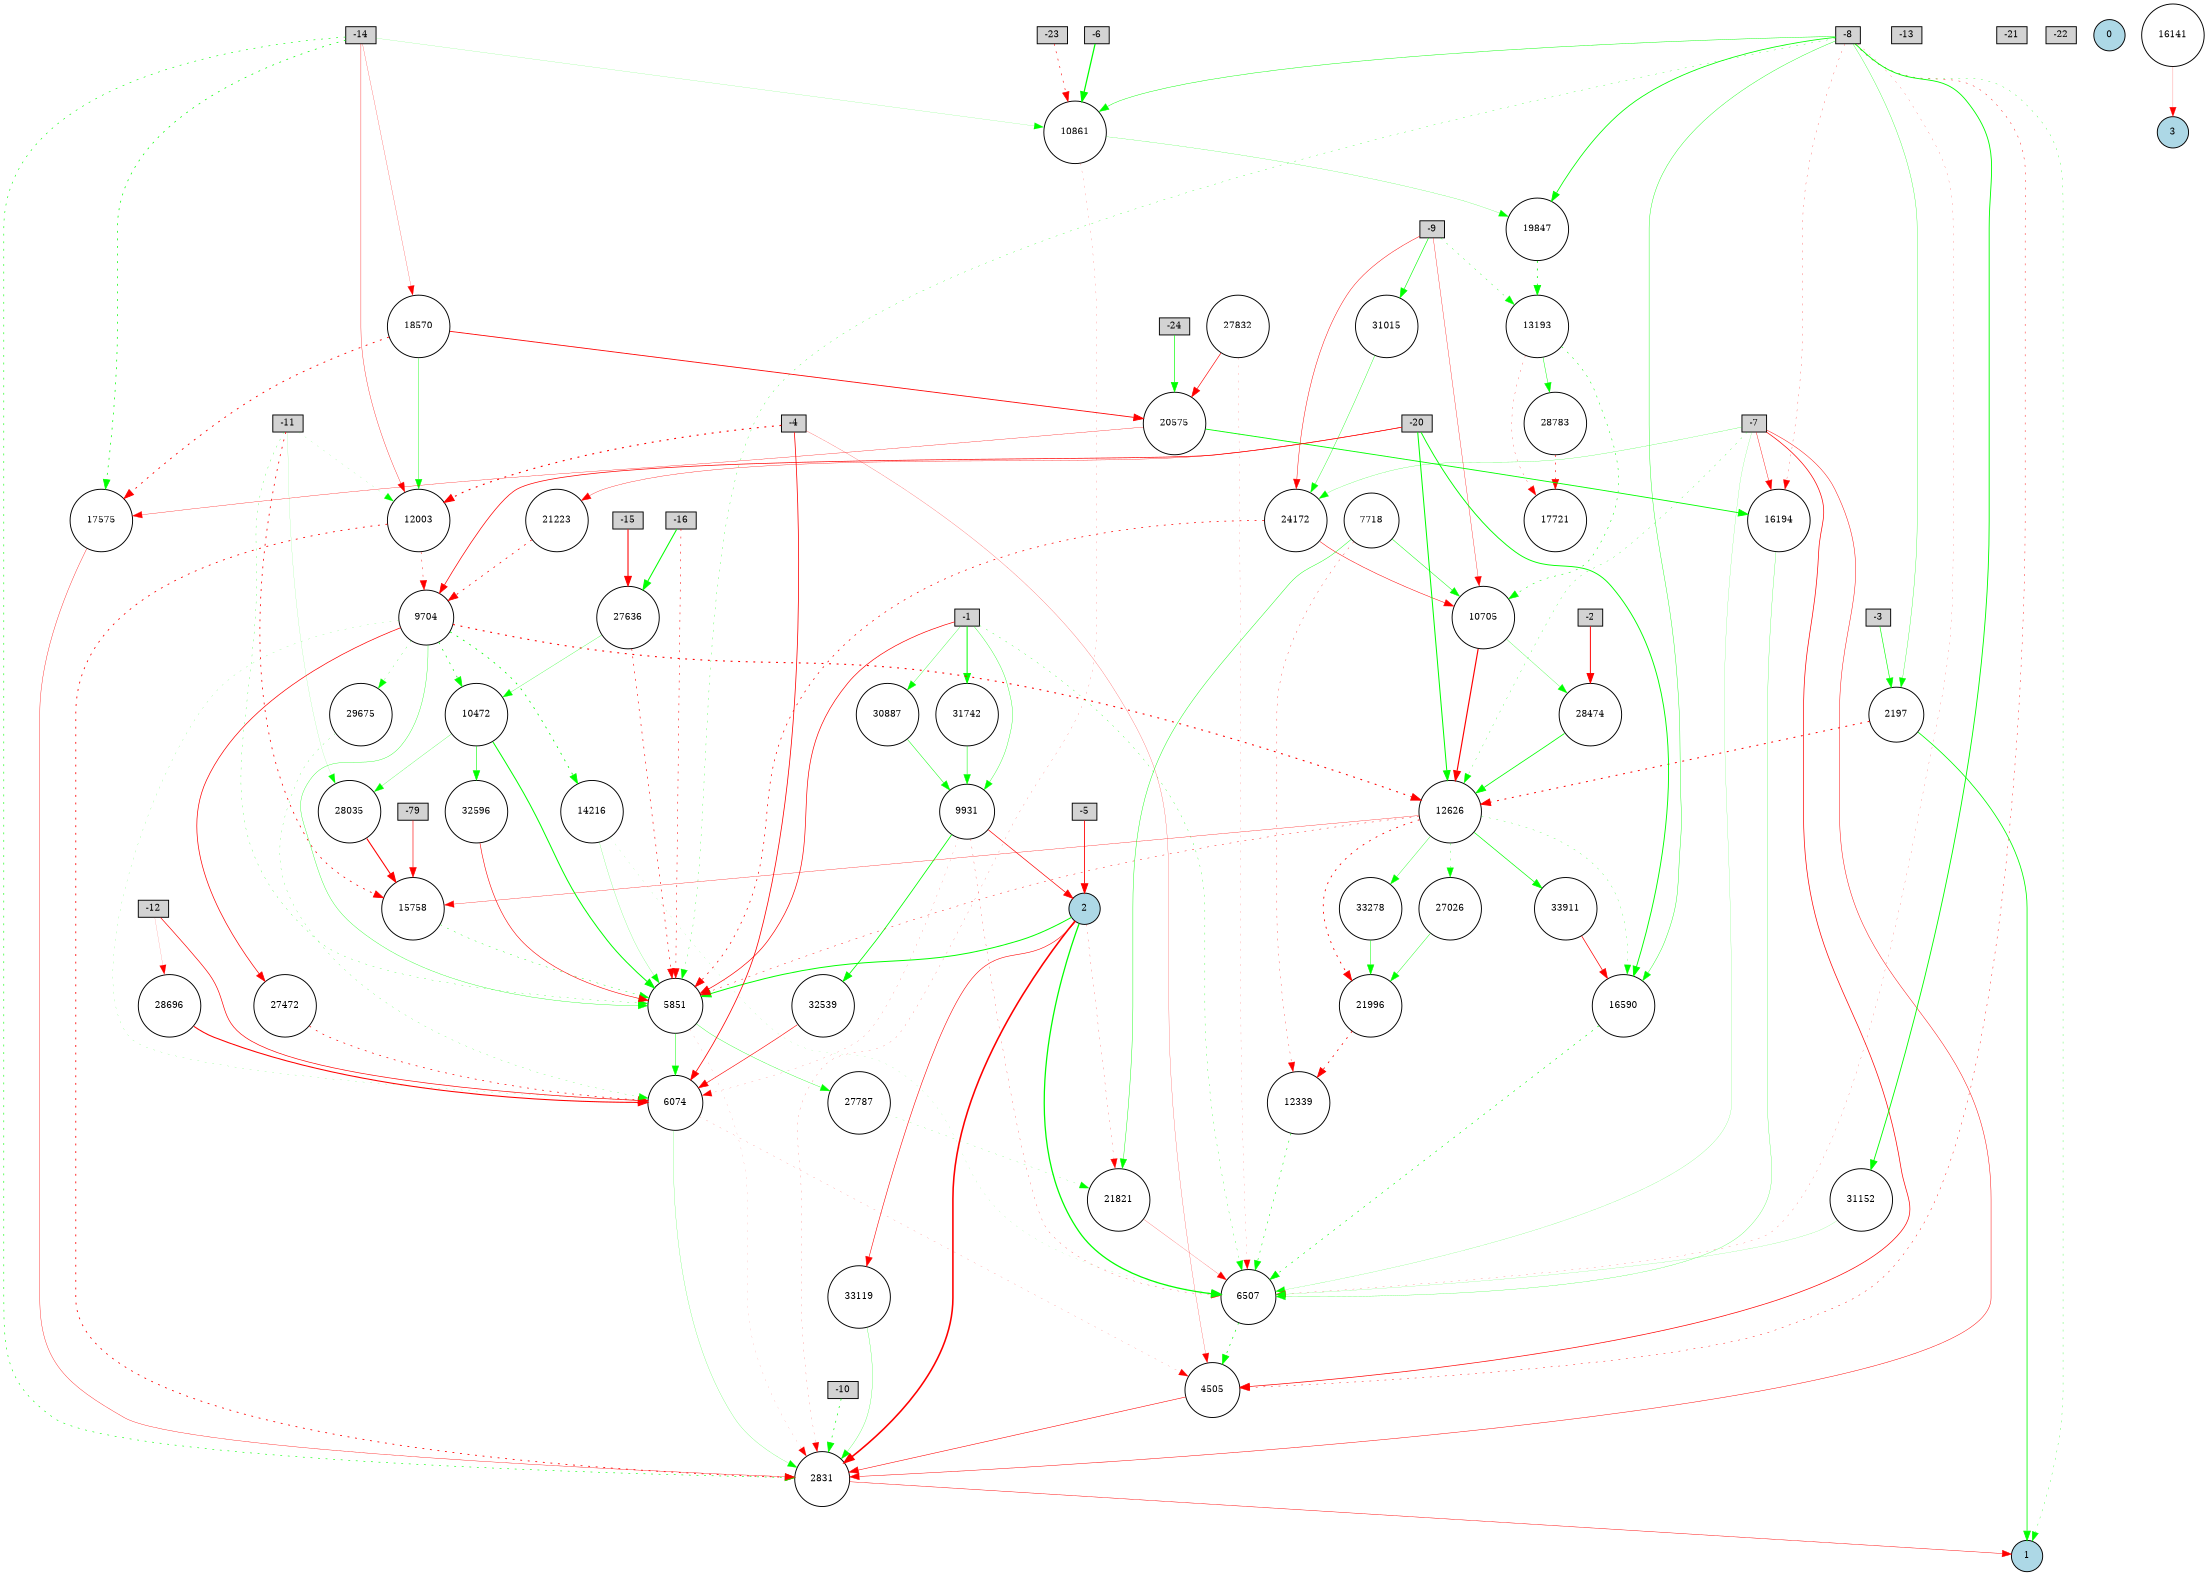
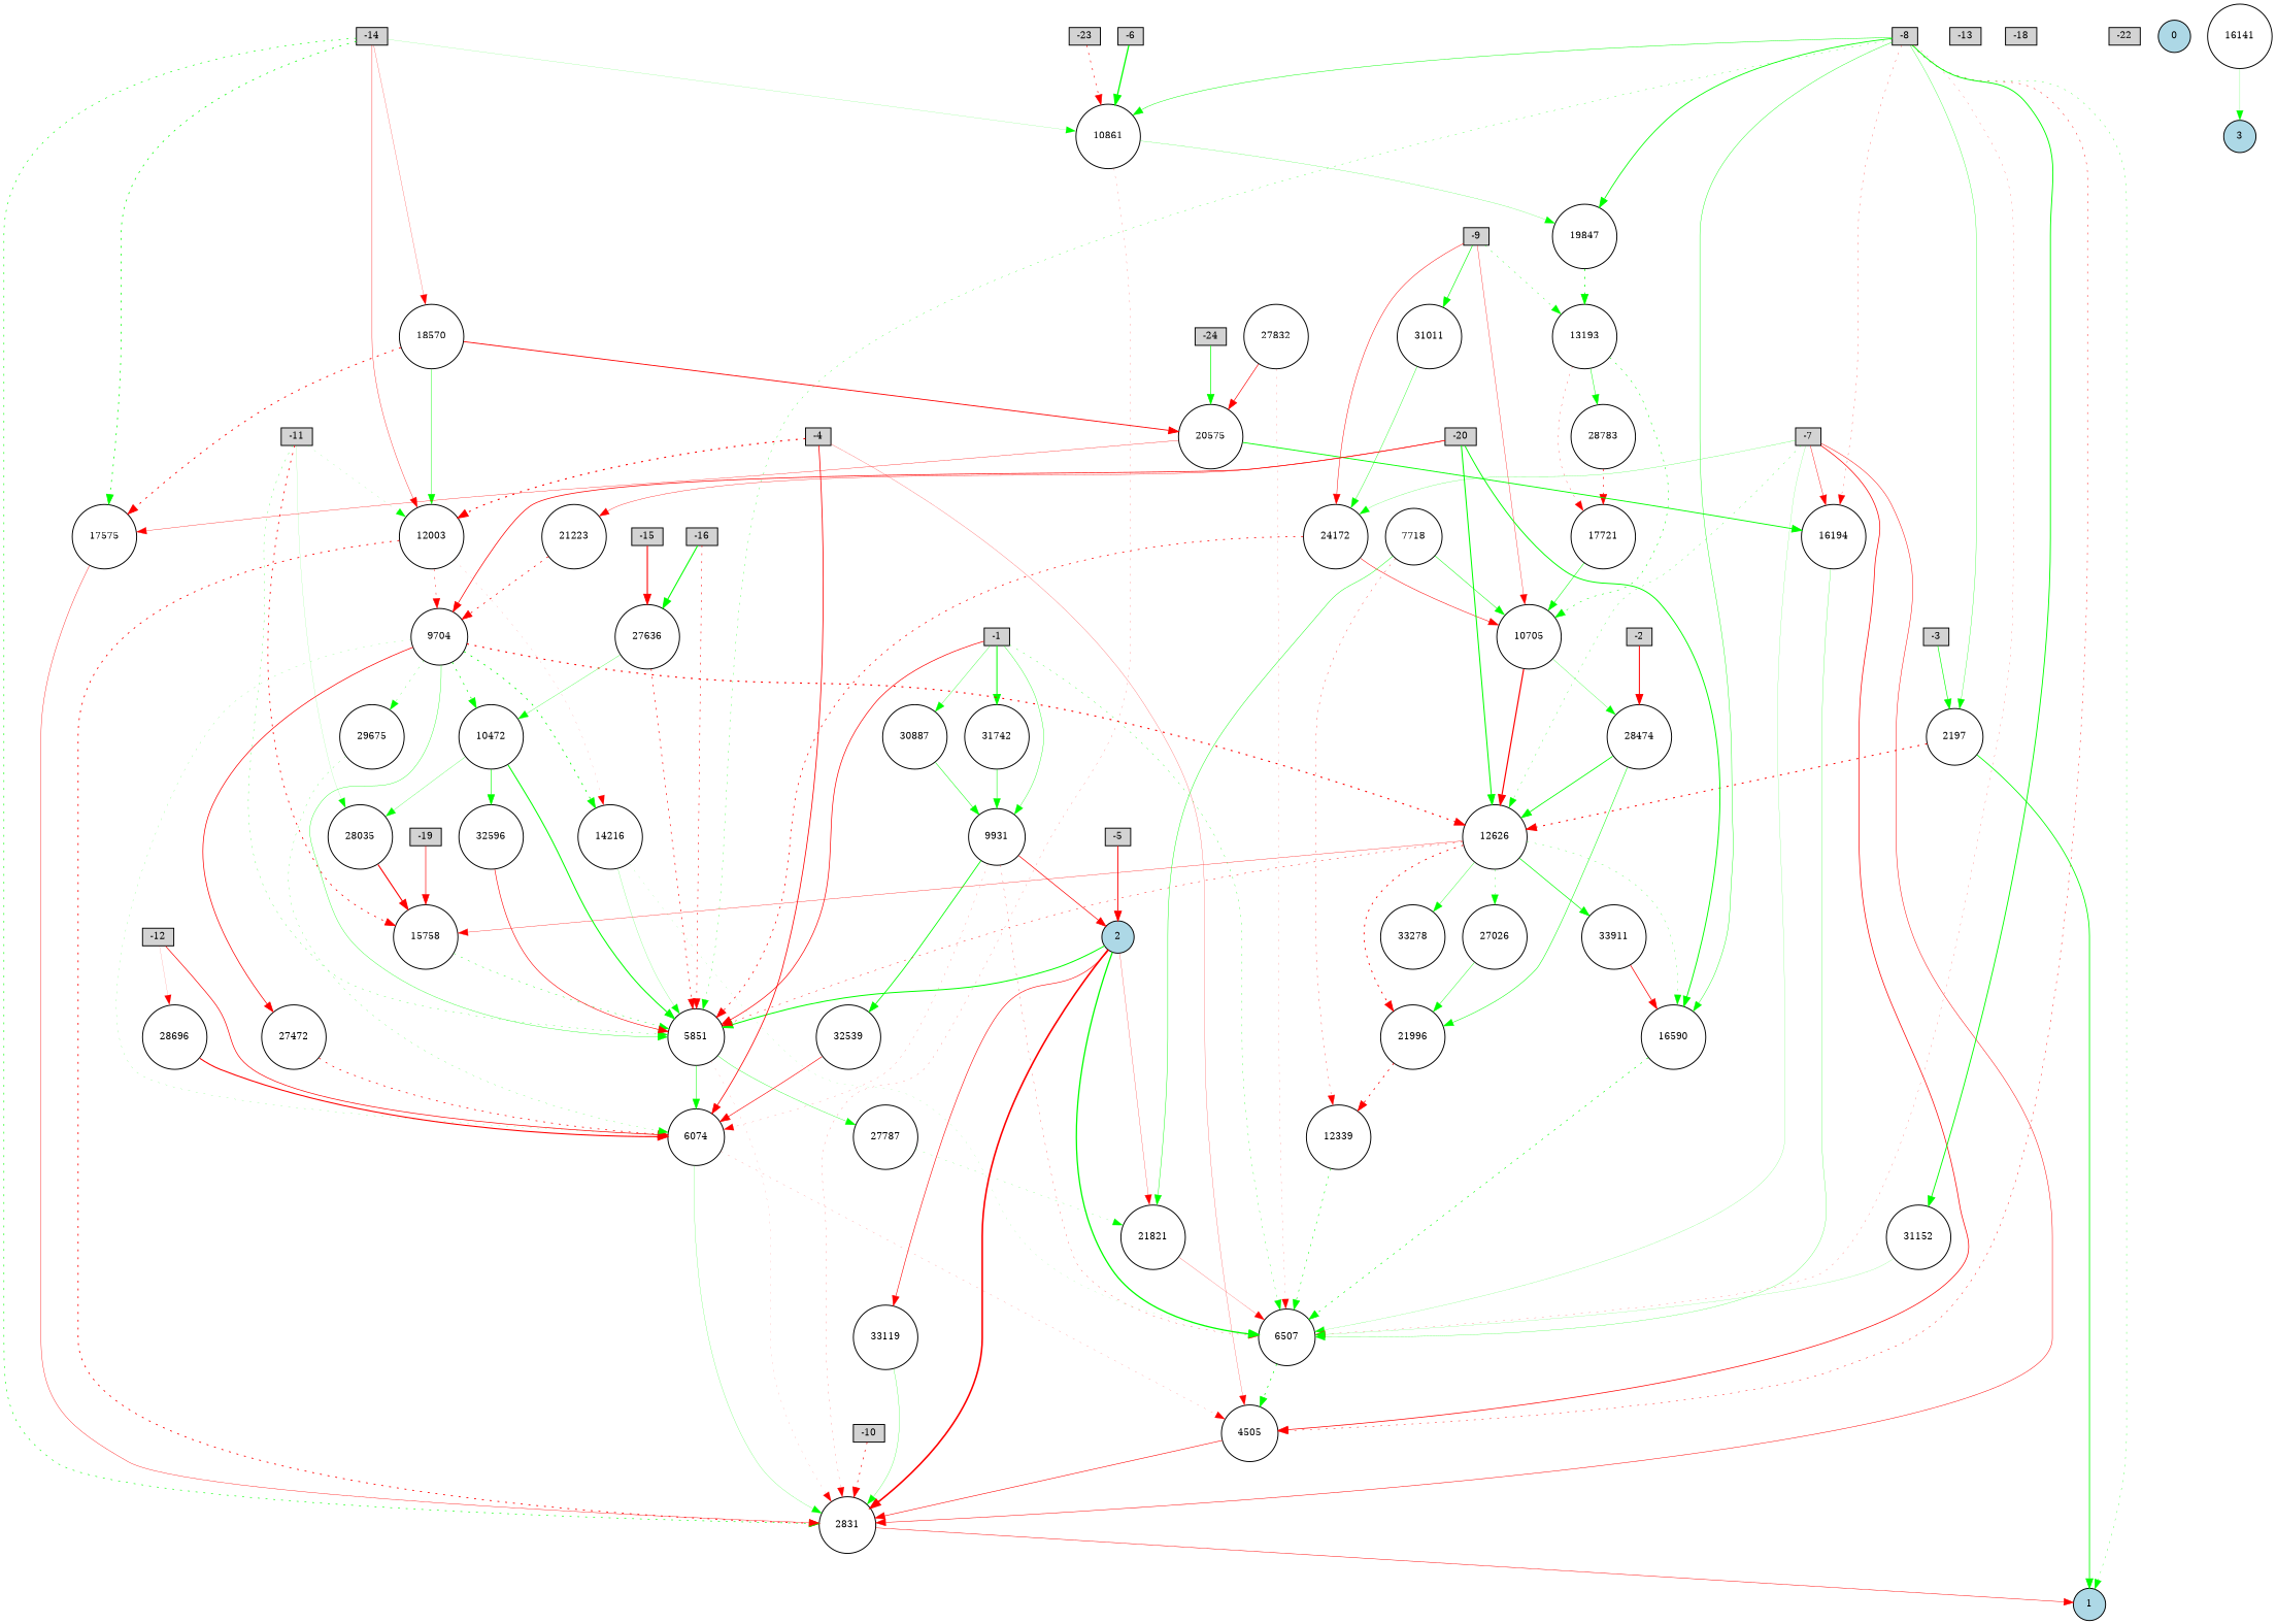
  digraph {
    node [fillcolor=white fontsize=9 shape=circle style=filled]
    edge [color=green style=solid]
    -1 [fillcolor=lightgray height=0.2 shape=box width=0.2]
    30887 [height=0.2 width=0.2]
    9931 [height=0.2 width=0.2]
    5851 [height=0.2 width=0.2]
    6507 [height=0.2 width=0.2]
    31742 [height=0.2 width=0.2]
    6074 [height=0.2 width=0.2]
    2 [fillcolor=lightblue height=0.2 width=0.2]
    n9 [height=0.2 label=32539 width=0.2]
    2831 [height=0.2 width=0.2]
    27787 [height=0.2 width=0.2]
    4505 [height=0.2 width=0.2]
    -2 [fillcolor=lightgray height=0.2 shape=box width=0.2]
    28474 [height=0.2 width=0.2]
    12626 [height=0.2 width=0.2]
    -3 [fillcolor=lightgray height=0.2 shape=box width=0.2]
    2197 [height=0.2 width=0.2]
    1 [fillcolor=lightblue height=0.2 width=0.2]
    -4 [fillcolor=lightgray height=0.2 shape=box width=0.2]
    12003 [height=0.2 width=0.2]
    9704 [height=0.2 width=0.2]
    14216 [height=0.2 width=0.2]
    -5 [fillcolor=lightgray height=0.2 shape=box width=0.2]
    21821 [height=0.2 width=0.2]
    33119 [height=0.2 width=0.2]
    -6 [fillcolor=lightgray height=0.2 shape=box width=0.2]
    10861 [height=0.2 width=0.2]
    19847 [height=0.2 width=0.2]
    -7 [fillcolor=lightgray height=0.2 shape=box width=0.2]
    16194 [height=0.2 width=0.2]
    24172 [height=0.2 width=0.2]
    16590 [height=0.2 width=0.2]
    15758 [height=0.2 width=0.2]
    33278 [height=0.2 width=0.2]
    21996 [height=0.2 width=0.2]
    27026 [height=0.2 width=0.2]
    33911 [height=0.2 width=0.2]
    10705 [height=0.2 width=0.2]
    -8 [fillcolor=lightgray height=0.2 shape=box width=0.2]
    31152 [height=0.2 width=0.2]
    13193 [height=0.2 width=0.2]
    -9 [fillcolor=lightgray height=0.2 shape=box width=0.2]
-   31011 [height=0.2 width=0.2 label=31015]
+   31011 [height=0.2 width=0.2]
    17721 [height=0.2 width=0.2]
    28783 [height=0.2 width=0.2]
    -10 [fillcolor=lightgray height=0.2 shape=box width=0.2]
    -11 [fillcolor=lightgray height=0.2 shape=box width=0.2]
    28035 [height=0.2 width=0.2]
    -12 [fillcolor=lightgray height=0.2 shape=box width=0.2]
    28696 [height=0.2 width=0.2]
    -13 [fillcolor=lightgray height=0.2 shape=box width=0.2]
    -14 [fillcolor=lightgray height=0.2 shape=box width=0.2]
    18570 [height=0.2 width=0.2]
    17575 [height=0.2 width=0.2]
    20575 [height=0.2 width=0.2]
    -15 [fillcolor=lightgray height=0.2 shape=box width=0.2]
    27636 [height=0.2 width=0.2]
    10472 [height=0.2 width=0.2]
    -16 [fillcolor=lightgray height=0.2 shape=box width=0.2]
    27472 [height=0.2 width=0.2]
    29675 [height=0.2 width=0.2]
-   -19 [fillcolor=lightgray height=0.2 shape=box width=0.2 label=-79]
+   -18 [fillcolor=lightgray height=0.2 shape=box width=0.2]
+   -19 [fillcolor=lightgray height=0.2 shape=box width=0.2]
    -20 [fillcolor=lightgray height=0.2 shape=box width=0.2]
    21223 [height=0.2 width=0.2]
-   -21 [fillcolor=lightgray height=0.2 shape=box width=0.2]
    -22 [fillcolor=lightgray height=0.2 shape=box width=0.2]
    -23 [fillcolor=lightgray height=0.2 shape=box width=0.2]
    -24 [fillcolor=lightgray height=0.2 shape=box width=0.2]
    0 [fillcolor=lightblue height=0.2 width=0.2]
    3 [fillcolor=lightblue height=0.2 width=0.2]
    12339 [height=0.2 width=0.2]
    16141 [height=0.2 width=0.2]
    7718 [height=0.2 width=0.2]
    27832 [height=0.2 width=0.2]
    32596 [height=0.2 width=0.2]
    -1 -> 30887 [penwidth=0.3298833636729567]
    -1 -> 9931 [penwidth=0.36301296253100257]
    -1 -> 5851 [color=red penwidth=0.7139877465601693]
    -1 -> 6507 [penwidth=0.3379003648463912 style=dotted]
    -1 -> 31742 [penwidth=1.020541676475033]
    30887 -> 9931 [penwidth=0.5169582619904045]
    9931 -> 6507 [color=red penwidth=0.2683158732986527 style=dotted]
    9931 -> 6074 [color=red penwidth=0.1659692745113002 style=dotted]
    9931 -> 2 [color=red penwidth=0.7124455705872866]
    9931 -> n9 [penwidth=0.8641131283069279]
    5851 -> 6074 [penwidth=0.4980656869763598]
    5851 -> 2831 [color=red penwidth=0.11048556438372693 style=dotted]
    5851 -> 27787 [penwidth=0.354266942595436]
    6507 -> 4505 [penwidth=0.7300931602500313 style=dotted]
    31742 -> 9931 [penwidth=0.5239587614553708]
    6074 -> 2831 [penwidth=0.20891306661758086]
    6074 -> 4505 [color=red penwidth=0.16022208892063927 style=dotted]
    2 -> 5851 [penwidth=1.0380103129525229]
    2 -> 6507 [penwidth=1.3337196357345742]
    2 -> 2831 [color=red penwidth=1.6680532489543047]
-   2 -> 21821 [color=red penwidth=0.2476744116982632 style=dotted]
+   2 -> 21821 [color=red penwidth=0.2476744116982632]
    2 -> 33119 [color=red penwidth=0.5993092003412529]
    n9 -> 6074 [color=red penwidth=0.6320869734320946]
    2831 -> 1 [color=red penwidth=0.46283450435872375]
    27787 -> 21821 [penwidth=0.18146065727258004 style=dotted]
    4505 -> 2831 [color=red penwidth=0.5721311088690234]
    -2 -> 28474 [color=red penwidth=1.0305679889850168]
    28474 -> 12626 [penwidth=0.8466689684034953]
    12626 -> 5851 [color=red penwidth=0.46764666892061557 style=dotted]
    12626 -> 16590 [penwidth=0.28513962770429113 style=dotted]
    12626 -> 15758 [color=red penwidth=0.34097541243284346]
    12626 -> 33278 [penwidth=0.3702189705342802]
    12626 -> 21996 [color=red penwidth=0.9049056598887475 style=dotted]
    12626 -> 27026 [penwidth=0.35718730486318107 style=dotted]
    12626 -> 33911 [penwidth=0.7081322239780293]
    -3 -> 2197 [penwidth=0.6447075023614999]
    2197 -> 12626 [color=red penwidth=1.0554712165119469 style=dotted]
    2197 -> 1 [penwidth=0.8493543506711522]
    -4 -> 6074 [color=red penwidth=0.8129044495123586]
    -4 -> 4505 [color=red penwidth=0.2240012679472187]
    -4 -> 12003 [color=red penwidth=1.179620674726105 style=dotted]
    12003 -> 2831 [color=red penwidth=0.8948511117476078 style=dotted]
    12003 -> 9704 [color=red penwidth=0.4691112052228751 style=dotted]
+   12003 -> 14216 [color=red penwidth=0.11266170568464377 style=dotted]
    9704 -> 5851 [penwidth=0.3536932523868822]
    9704 -> 6074 [penwidth=0.17209628432348484 style=dotted]
    9704 -> 12626 [color=red penwidth=1.148681254418955 style=dotted]
    9704 -> 14216 [penwidth=0.8468522812546996 style=dotted]
    9704 -> 10472 [penwidth=0.7199777249158187 style=dotted]
    9704 -> 27472 [color=red penwidth=0.7409359089630565]
    9704 -> 29675 [penwidth=0.27642881215681625 style=dotted]
    14216 -> 5851 [penwidth=0.19073088715197695]
    14216 -> 6507 [penwidth=0.11051432115393608 style=dotted]
    -5 -> 2 [color=red penwidth=0.904464579074132]
    21821 -> 6507 [color=red penwidth=0.21757800629640459]
    33119 -> 2831 [penwidth=0.26619787554857943]
    -6 -> 10861 [penwidth=1.299094326252229]
    10861 -> 2831 [color=red penwidth=0.187563512780978 style=dotted]
    10861 -> 19847 [penwidth=0.22242417300689138]
    19847 -> 13193 [penwidth=0.8251810678533875 style=dotted]
    -7 -> 6507 [penwidth=0.16799925059074927]
    -7 -> 2831 [color=red penwidth=0.4948945072855596]
    -7 -> 4505 [color=red penwidth=0.7348014439276663]
    -7 -> 12626 [penwidth=0.30031170449562283 style=dotted]
    -7 -> 16194 [color=red penwidth=0.4286595769885384]
    -7 -> 24172 [penwidth=0.24087681622409807]
    16194 -> 6507 [penwidth=0.2533650052947834]
    24172 -> 5851 [color=red penwidth=0.7748051410133684 style=dotted]
    24172 -> 10705 [color=red penwidth=0.5260309683552504]
    16590 -> 6507 [penwidth=0.6440520956216578 style=dotted]
    15758 -> 5851 [penwidth=0.4210757019754181 style=dotted]
-   33278 -> 21996 [penwidth=0.5194914931725323]
+   28474 -> 21996 [penwidth=0.5194914931725323]
    21996 -> 12339 [color=red penwidth=0.8456932436439307 style=dotted]
    27026 -> 21996 [penwidth=0.42235825283084516]
    33911 -> 16590 [color=red penwidth=0.7516471750403678]
    10705 -> 28474 [penwidth=0.296490627101225]
    10705 -> 12626 [color=red penwidth=1.2223260124389694]
    -8 -> 5851 [penwidth=0.32284804348107704 style=dotted]
    -8 -> 6507 [color=red penwidth=0.20757573656852613 style=dotted]
    -8 -> 4505 [color=red penwidth=0.4647002090853819 style=dotted]
    -8 -> 2197 [penwidth=0.32293685064594696]
    -8 -> 1 [penwidth=0.3328806815012575 style=dotted]
    -8 -> 10861 [penwidth=0.4674556803076232]
    -8 -> 19847 [penwidth=0.861471906634348]
    -8 -> 16194 [color=red penwidth=0.2806139377324039 style=dotted]
    -8 -> 16590 [penwidth=0.41045946660462074]
    -8 -> 31152 [penwidth=0.9306285235813085]
    31152 -> 6507 [penwidth=0.15280599110118864]
    13193 -> 10705 [penwidth=0.5417593458623584 style=dotted]
    13193 -> 17721 [color=red penwidth=0.28397658410056503 style=dotted]
    13193 -> 28783 [penwidth=0.48064722703371787]
    -9 -> 24172 [color=red penwidth=0.4916188847987857]
    -9 -> 10705 [color=red penwidth=0.35329165058479284]
    -9 -> 13193 [penwidth=0.37436860054793686 style=dotted]
    -9 -> 31011 [penwidth=0.6448571606141302]
    31011 -> 24172 [penwidth=0.39079426167024234]
+   17721 -> 10705 [penwidth=0.5306550853406196]
    28783 -> 17721 [color=red penwidth=0.6838388655675278 style=dotted]
-   -10 -> 2831 [penwidth=0.721400884999579 style=dotted]
+   -10 -> 2831 [color=red penwidth=0.721400884999579 style=dotted]
    -11 -> 5851 [penwidth=0.2942970574457552 style=dotted]
    -11 -> 12003 [penwidth=0.13641903785101028 style=dotted]
    -11 -> 15758 [color=red penwidth=0.8508885902883936 style=dotted]
    -11 -> 28035 [penwidth=0.11606873767192695]
    28035 -> 15758 [color=red penwidth=1.118365935644574]
    -12 -> 6074 [color=red penwidth=0.7074331481716155]
    -12 -> 28696 [color=red penwidth=0.12690008445068904]
    28696 -> 6074 [color=red penwidth=1.101606579809218]
    -14 -> 2831 [penwidth=0.6327336290114053 style=dotted]
    -14 -> 12003 [color=red penwidth=0.36679171018369694]
    -14 -> 10861 [penwidth=0.15309944840516487]
    -14 -> 18570 [color=red penwidth=0.22682874999120575]
    -14 -> 17575 [penwidth=0.7721217868097089 style=dotted]
    18570 -> 12003 [penwidth=0.4324679817235584]
    18570 -> 17575 [color=red penwidth=0.9521091521830268 style=dotted]
    18570 -> 20575 [color=red penwidth=0.8915323128639684]
    17575 -> 2831 [color=red penwidth=0.3862599702804539]
    20575 -> 16194 [penwidth=0.9364155846960172]
    20575 -> 17575 [color=red penwidth=0.33641323208502594]
    -15 -> 27636 [color=red penwidth=1.1104764735983708]
    27636 -> 5851 [color=red penwidth=0.6671029324229086 style=dotted]
    27636 -> 10472 [penwidth=0.29206562565822414]
    10472 -> 5851 [penwidth=1.0535304601757136]
    10472 -> 28035 [penwidth=0.2677624738017395]
    10472 -> 32596 [penwidth=0.6173557177347831]
    -16 -> 5851 [color=red penwidth=0.5804876384224202 style=dotted]
    -16 -> 27636 [penwidth=1.0908983634762386]
    27472 -> 6074 [color=red penwidth=0.7417807566348348 style=dotted]
    29675 -> 6074 [penwidth=0.24095150778347024 style=dotted]
    -19 -> 15758 [color=red penwidth=0.6550949043476616]
    -20 -> 12626 [penwidth=1.0558503347237413]
    -20 -> 9704 [color=red penwidth=0.7515664513933555]
    -20 -> 16590 [penwidth=0.975495474137997]
    -20 -> 21223 [color=red penwidth=0.3650981745927683]
    21223 -> 9704 [color=red penwidth=0.8069083208067851 style=dotted]
    -23 -> 10861 [color=red penwidth=0.6384562074177279 style=dotted]
    -24 -> 20575 [penwidth=0.7004259231284297]
    12339 -> 6507 [penwidth=0.5595564692510473 style=dotted]
-   16141 -> 3 [color=red penwidth=0.195870192758692]
+   16141 -> 3 [penwidth=0.195870192758692]
    7718 -> 21821 [penwidth=0.449210152148243]
    7718 -> 10705 [penwidth=0.4968324705351783]
    7718 -> 12339 [color=red penwidth=0.3349787191035166 style=dotted]
    27832 -> 6507 [color=red penwidth=0.16607168681102338 style=dotted]
    27832 -> 20575 [color=red penwidth=0.6695907039554668]
    32596 -> 5851 [color=red penwidth=0.6076496662918335]
  }
